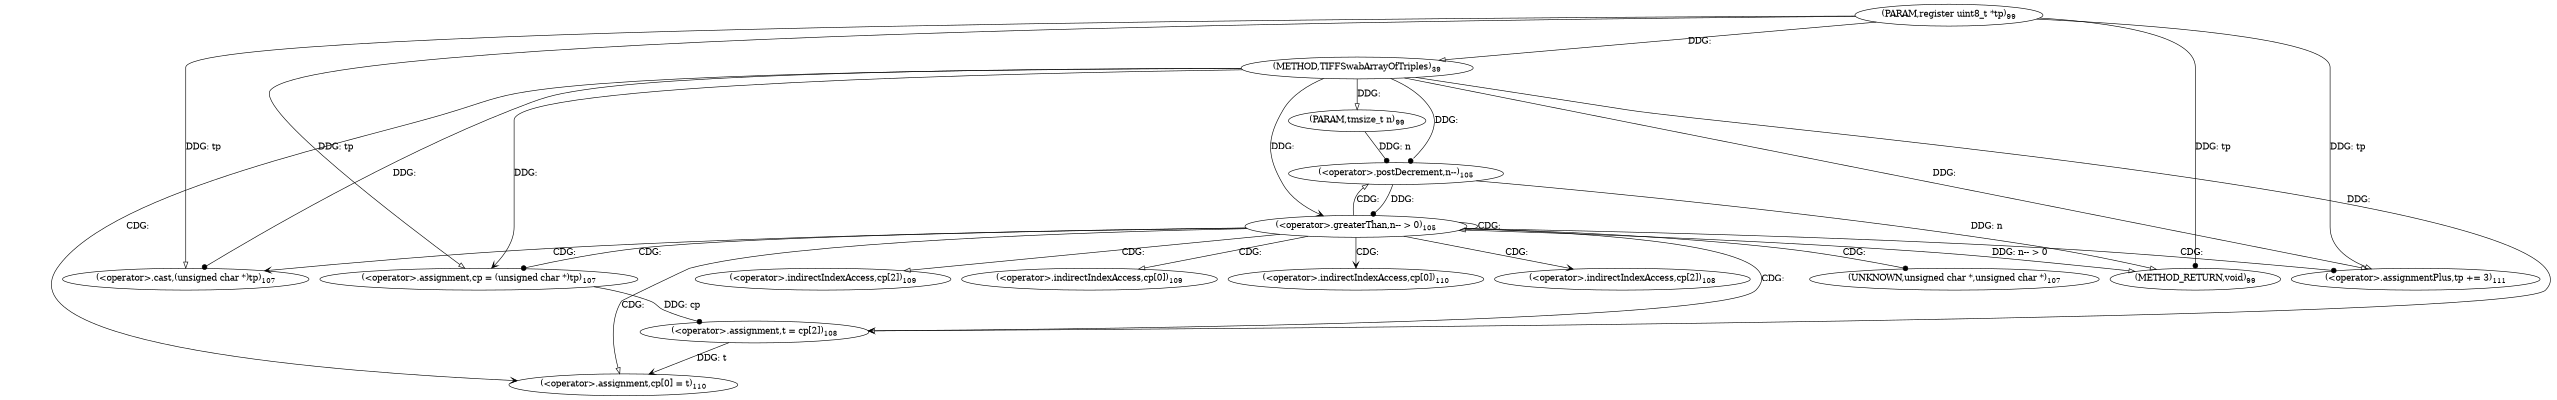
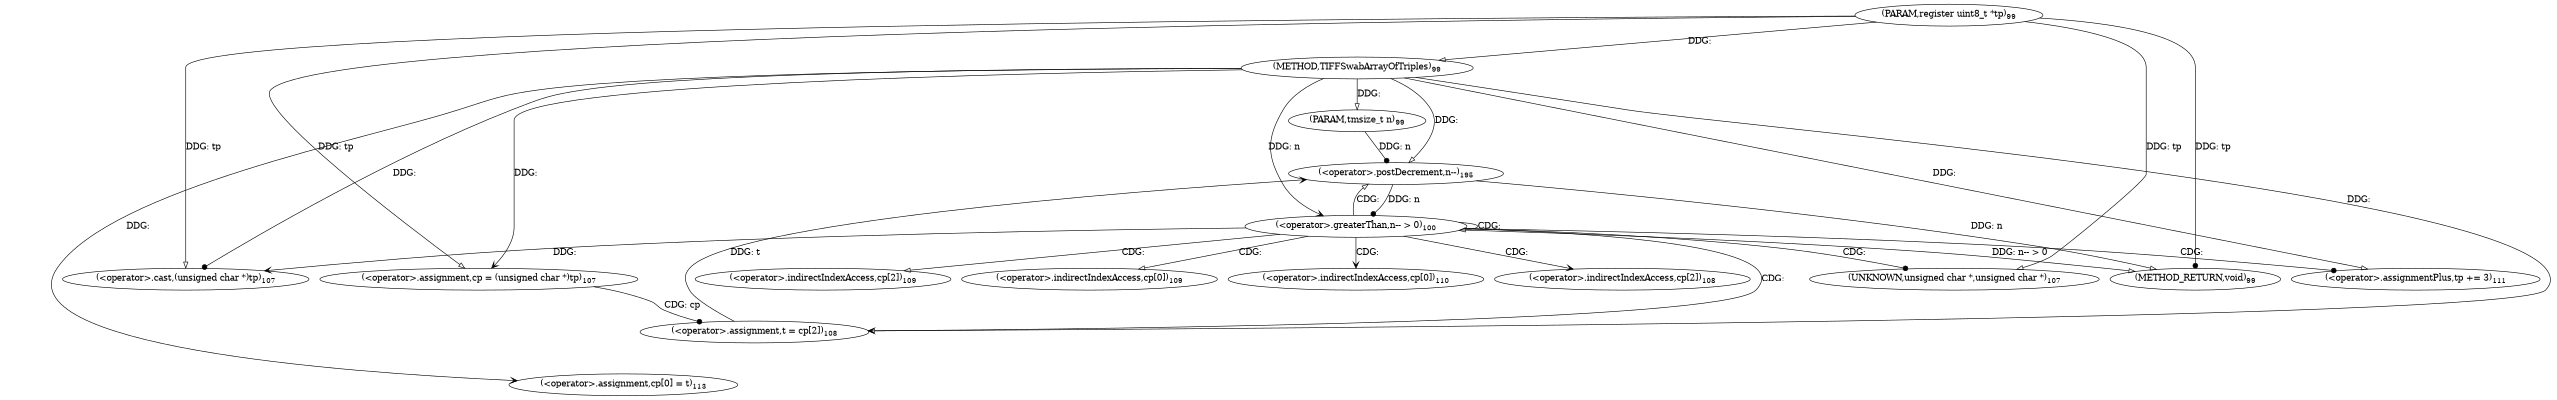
  digraph {
    edge [arrowhead=onormal]
-   n1 [label=<(METHOD,TIFFSwabArrayOfTriples)<SUB>39</SUB>>]
+   n1 [label=<(METHOD,TIFFSwabArrayOfTriples)<SUB>99</SUB>>]
    n2 [label=<(PARAM,tmsize_t n)<SUB>99</SUB>>]
-   n3 [label=<(&lt;operator&gt;.greaterThan,n-- &gt; 0)<SUB>105</SUB>>]
+   n3 [label=<(&lt;operator&gt;.greaterThan,n-- &gt; 0)<SUB>100</SUB>>]
    n4 [label=<(&lt;operator&gt;.assignment,cp = (unsigned char *)tp)<SUB>107</SUB>>]
    n5 [label=<(&lt;operator&gt;.assignment,t = cp[2])<SUB>108</SUB>>]
-   n6 [label=<(&lt;operator&gt;.assignment,cp[0] = t)<SUB>110</SUB>>]
+   n6 [label=<(&lt;operator&gt;.assignment,cp[0] = t)<SUB>113</SUB>>]
    n7 [label=<(&lt;operator&gt;.assignmentPlus,tp += 3)<SUB>111</SUB>>]
-   n8 [label=<(&lt;operator&gt;.postDecrement,n--)<SUB>105</SUB>>]
+   n8 [label=<(&lt;operator&gt;.postDecrement,n--)<SUB>195</SUB>>]
    n9 [label=<(&lt;operator&gt;.cast,(unsigned char *)tp)<SUB>107</SUB>>]
    n10 [label=<(PARAM,register uint8_t *tp)<SUB>99</SUB>>]
    n11 [label=<(METHOD_RETURN,void)<SUB>99</SUB>>]
    n12 [label=<(&lt;operator&gt;.indirectIndexAccess,cp[2])<SUB>108</SUB>>]
    n13 [label=<(&lt;operator&gt;.indirectIndexAccess,cp[2])<SUB>109</SUB>>]
    n14 [label=<(&lt;operator&gt;.indirectIndexAccess,cp[0])<SUB>109</SUB>>]
    n15 [label=<(&lt;operator&gt;.indirectIndexAccess,cp[0])<SUB>110</SUB>>]
    n16 [label=<(UNKNOWN,unsigned char *,unsigned char *)<SUB>107</SUB>>]
    n1 -> n2 [label="DDG: "]
-   n1 -> n3 [arrowhead=vee label="DDG: "]
+   n1 -> n3 [arrowhead=vee label="DDG: n"]
    n1 -> n4 [arrowhead=vee label="DDG: "]
    n1 -> n5 [arrowhead=vee label="DDG: "]
-   n1 -> n6 [arrowhead=vee label="CDG: "]
+   n1 -> n6 [arrowhead=vee label="DDG: "]
    n1 -> n7 [label="DDG: "]
-   n1 -> n8 [arrowhead=dot label="DDG: "]
+   n1 -> n8 [label="DDG: "]
    n1 -> n9 [arrowhead=dot label="DDG: "]
    n2 -> n8 [arrowhead=dot label="DDG: n"]
    n3 -> n3 [label="CDG: "]
-   n3 -> n4 [arrowhead=dot label="CDG: "]
    n3 -> n5 [label="CDG: "]
-   n3 -> n6 [label="CDG: "]
    n3 -> n7 [arrowhead=dot label="CDG: "]
    n3 -> n8 [label="CDG: "]
-   n3 -> n9 [arrowhead=vee label="CDG: "]
+   n3 -> n9 [arrowhead=vee label="DDG: "]
    n3 -> n11 [label="DDG: n-- &gt; 0"]
    n3 -> n12 [arrowhead=vee label="CDG: "]
    n3 -> n13 [label="CDG: "]
    n3 -> n14 [label="CDG: "]
    n3 -> n15 [arrowhead=vee label="CDG: "]
    n3 -> n16 [arrowhead=dot label="CDG: "]
-   n4 -> n5 [arrowhead=dot label="DDG: cp"]
-   n5 -> n6 [arrowhead=vee label="DDG: t"]
-   n8 -> n3 [arrowhead=dot label="DDG: "]
+   n4 -> n5 [arrowhead=dot label="CDG: cp"]
+   n5 -> n8 [arrowhead=vee label="DDG: t"]
+   n8 -> n3 [arrowhead=dot label="DDG: n"]
    n8 -> n11 [label="DDG: n"]
    n10 -> n1 [label="DDG: "]
    n10 -> n4 [label="DDG: tp"]
-   n10 -> n7 [label="DDG: tp"]
+   n10 -> n16 [label="DDG: tp"]
    n10 -> n9 [label="DDG: tp"]
    n10 -> n11 [arrowhead=dot label="DDG: tp"]
  }
